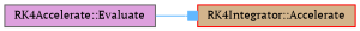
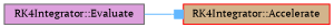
  digraph {
    rankdir=LR
    fontname="PT Serif"
    node [fontname="PT Serif" fontsize=10 shape=box style=filled]
-   n1 [color=gray40 fillcolor=plum fontcolor=black height=0.2 label="RK4Accelerate::Evaluate" width=0.4]
+   n1 [color=gray40 fillcolor=plum fontcolor=black height=0.2 label="RK4Integrator::Evaluate" width=0.4]
    n2 [color=red fillcolor=tan height=0.2 label="RK4Integrator::Accelerate" width=0.4]
    n1 -> n2 [color=steelblue1 fontname="PT Serif" fontsize=10 labelfontname=Helvetica labelfontsize=10 style=solid arrowhead=box]
  }
